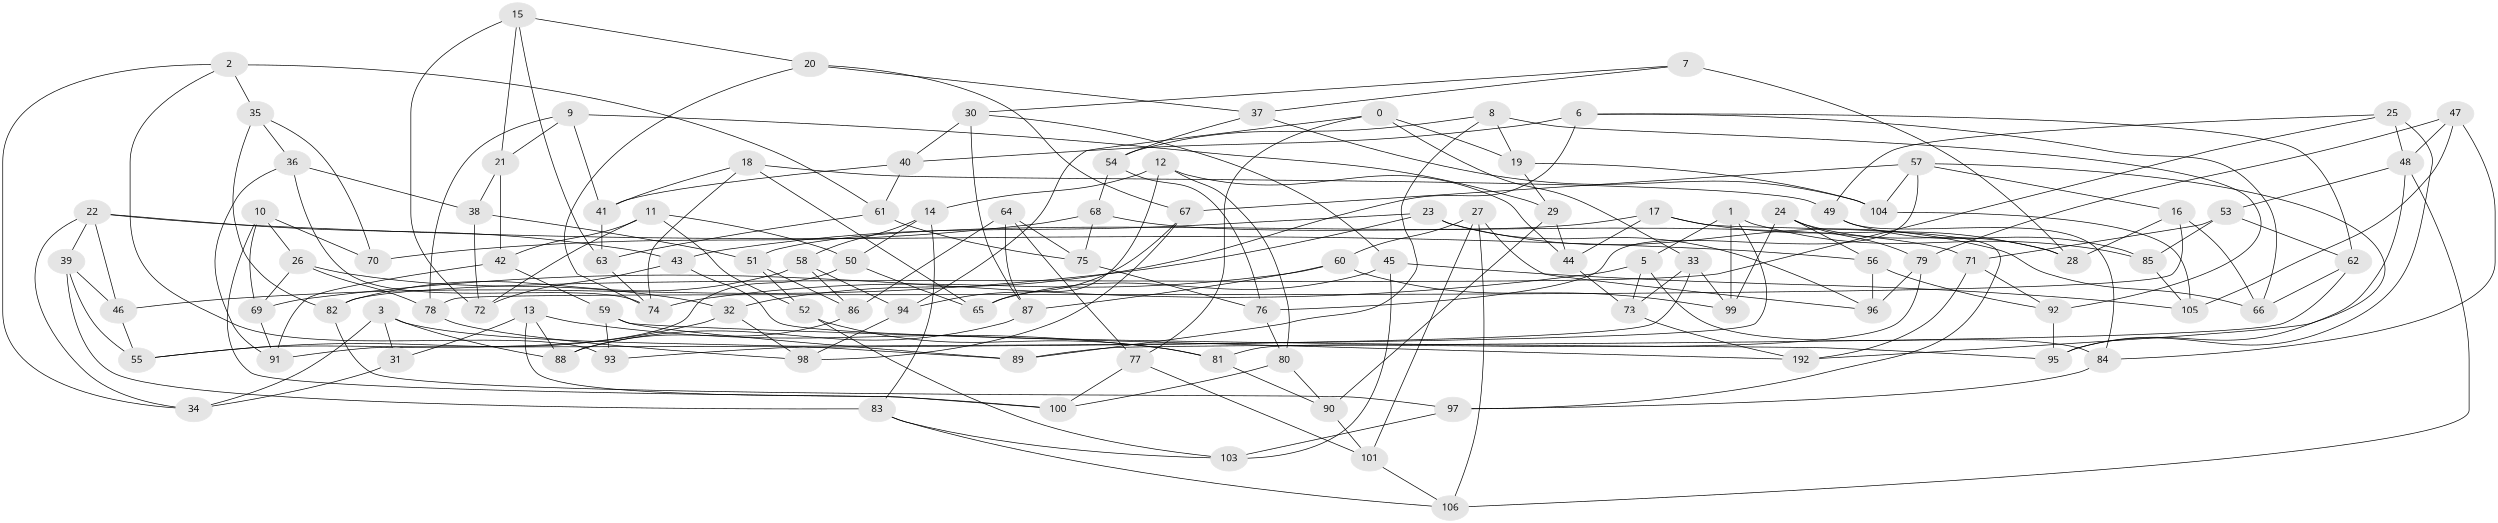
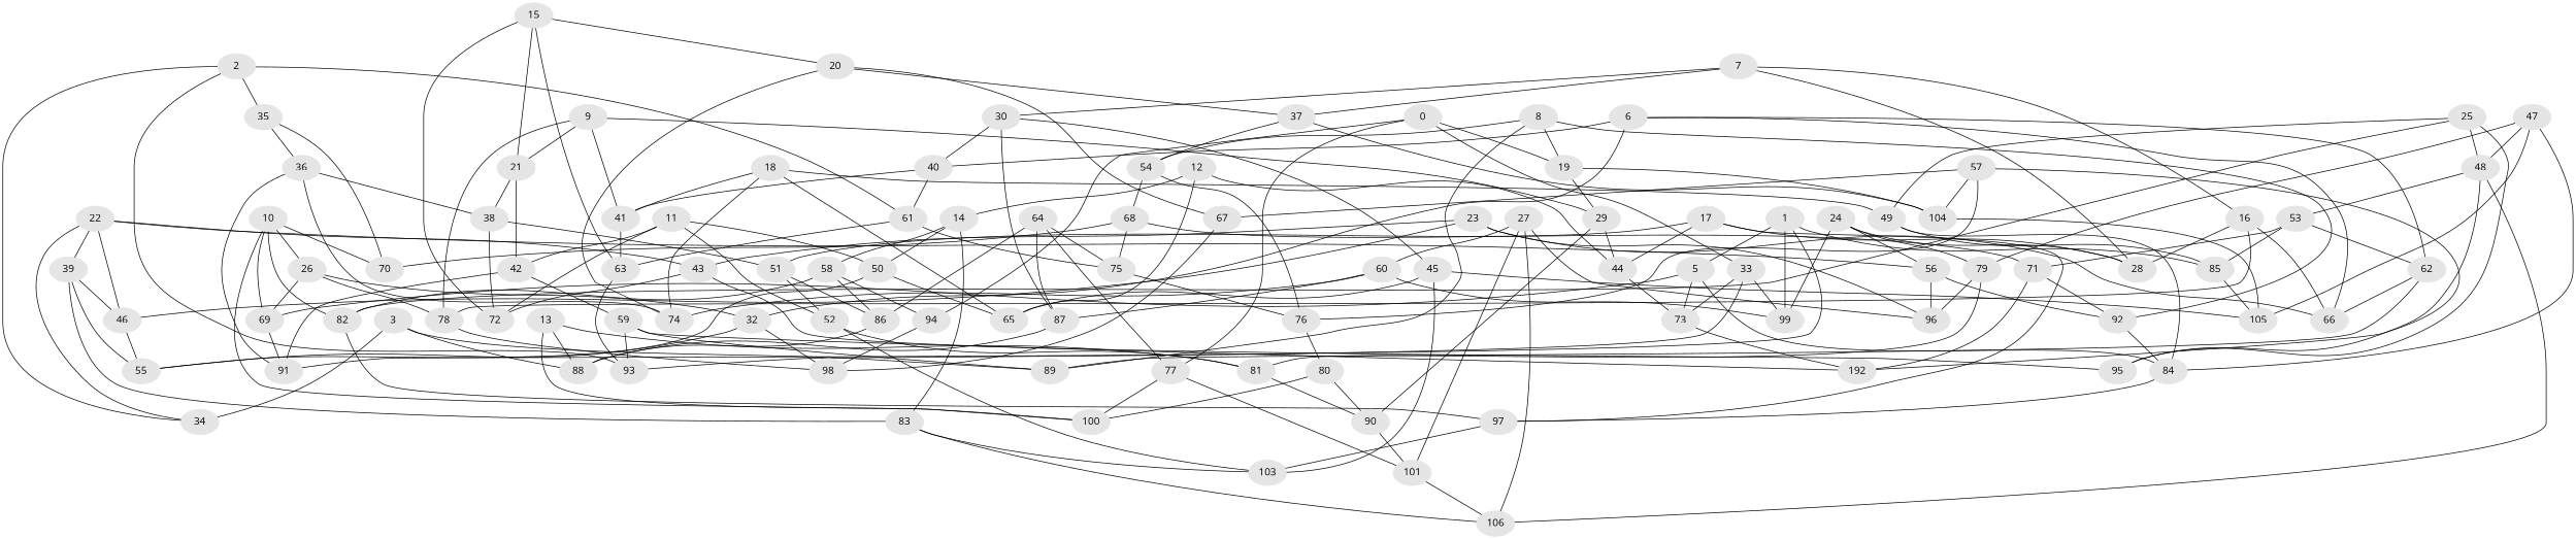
  graph {
    fontname="Open Sans"
    node [color=gray90 fontname="Open Sans" style=filled]
    edge [fontname="Open Sans"]
    1
    5
    85
    91
    99
    69
    73
    84
    105
    2
    34
    35
    61
    93
    70
    82
    36
    63
    75
    3
-   31
    88
    89
    n24 [label=0]
    19
    33
    77
    94
    29
    104
    100
    101
    98
    n34 [label=192]
    97
    6
    32
    40
    62
    66
    55
    41
    7
    16
    28
    30
    37
    78
    45
    87
    54
    8
    92
    68
    76
    95
    9
    21
    42
    38
    44
    90
    10
    26
    11
    50
    52
    72
    59
    65
    81
    103
    12
    14
    80
    58
    83
    13
    86
    106
    15
    20
    74
    67
    17
    51
    18
    49
    22
    43
    46
    56
    39
    96
    23
    24
    79
    25
    48
    53
    27
    60
    47
    71
    57
    64
    1 -- 5
    1 -- 85
    1 -- 91
    1 -- 99
    5 -- 69
    5 -- 73
    5 -- 84
    85 -- 105
    69 -- 91
    73 -- n34
    84 -- 97
    2 -- 34
    2 -- 35
    2 -- 61
    2 -- 93
    35 -- 70
-   35 -- 82
+   10 -- 82
    35 -- 36
    61 -- 63
    61 -- 75
    82 -- 97
    36 -- 91
    36 -- 38
    36 -- 74
-   63 -- 74
+   63 -- 93
    75 -- 76
    3 -- 34
-   3 -- 31
    3 -- 88
    3 -- 89
-   31 -- 34
    n24 -- 19
    n24 -- 33
    n24 -- 77
    n24 -- 94
    19 -- 29
    19 -- 104
    33 -- 99
    33 -- 73
    33 -- 93
    77 -- 100
    77 -- 101
    94 -- 98
    29 -- 44
    29 -- 90
    104 -- 105
    101 -- 106
    97 -- 103
    6 -- 32
    6 -- 40
    6 -- 62
    6 -- 66
    32 -- 98
    32 -- 55
    40 -- 61
    40 -- 41
    62 -- 89
    62 -- 66
    41 -- 63
-   57 -- 16
+   7 -- 16
    7 -- 28
    7 -- 30
    7 -- 37
    16 -- 66
    16 -- 28
    16 -- 78
    30 -- 40
    30 -- 45
    30 -- 87
    37 -- 104
    37 -- 54
    78 -- 98
    45 -- 105
    45 -- 65
    45 -- 103
    87 -- 88
    54 -- 68
    54 -- 76
    8 -- 89
    8 -- 19
    8 -- 54
    8 -- 92
-   92 -- 95
+   92 -- 84
    68 -- 70
    68 -- 75
    68 -- 71
    76 -- 80
    9 -- 29
    9 -- 41
    9 -- 78
    9 -- 21
    21 -- 42
    21 -- 38
    42 -- 91
    42 -- 59
    38 -- 72
    38 -- 51
    44 -- 73
    90 -- 101
    10 -- 69
    10 -- 70
    10 -- 100
    10 -- 26
    26 -- 69
    26 -- 32
    26 -- 78
    11 -- 42
    11 -- 50
    11 -- 52
    11 -- 72
    50 -- 55
    50 -- 65
    52 -- 81
    52 -- 103
    59 -- 93
    59 -- 89
    59 -- n34
    81 -- 90
    12 -- 44
    12 -- 65
    12 -- 14
-   12 -- 80
    14 -- 50
    14 -- 58
    14 -- 83
    80 -- 100
    80 -- 90
    58 -- 82
    58 -- 94
    58 -- 86
    83 -- 103
    83 -- 106
-   13 -- 31
    13 -- 88
    13 -- 100
    13 -- 81
    86 -- 88
    15 -- 63
    15 -- 21
    15 -- 72
    15 -- 20
    20 -- 37
    20 -- 74
    20 -- 67
-   67 -- 94
    67 -- 98
    17 -- 97
    17 -- 28
    17 -- 44
    17 -- 51
    51 -- 52
    51 -- 86
    18 -- 41
    18 -- 65
    18 -- 74
    18 -- 49
    49 -- 85
    49 -- 84
    22 -- 34
    22 -- 43
    22 -- 46
    22 -- 56
    22 -- 39
    43 -- 95
    43 -- 72
    46 -- 55
    56 -- 92
    56 -- 96
    39 -- 55
    39 -- 83
    39 -- 46
    23 -- 66
    23 -- 43
    23 -- 46
    23 -- 96
    24 -- 99
    24 -- 28
    24 -- 56
    24 -- 79
    79 -- 81
    79 -- 96
    25 -- 82
    25 -- 95
    25 -- 49
    25 -- 48
    48 -- n34
    48 -- 106
    48 -- 53
    53 -- 85
    53 -- 62
    53 -- 71
    27 -- 101
    27 -- 106
    27 -- 96
    27 -- 60
    60 -- 99
    60 -- 87
    60 -- 74
    47 -- 84
    47 -- 105
    47 -- 79
    47 -- 48
    71 -- n34
    71 -- 92
    57 -- 104
    57 -- 76
    57 -- 95
    57 -- 67
    64 -- 75
    64 -- 77
    64 -- 87
    64 -- 86
  }
